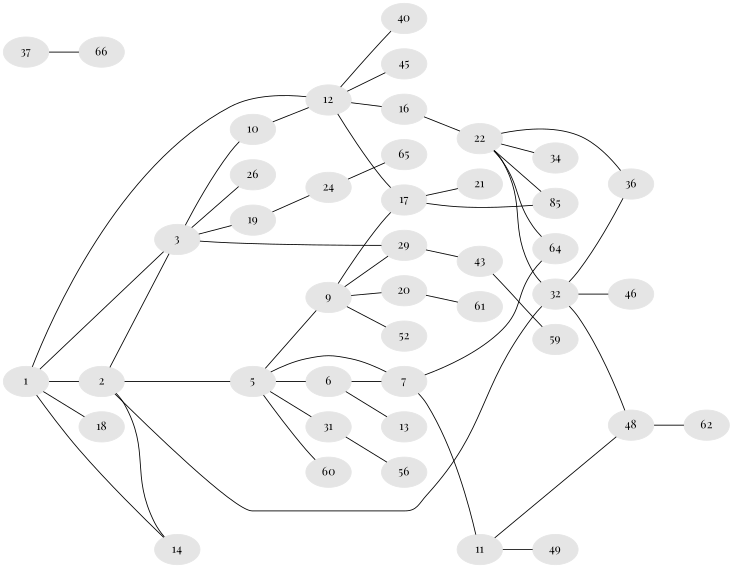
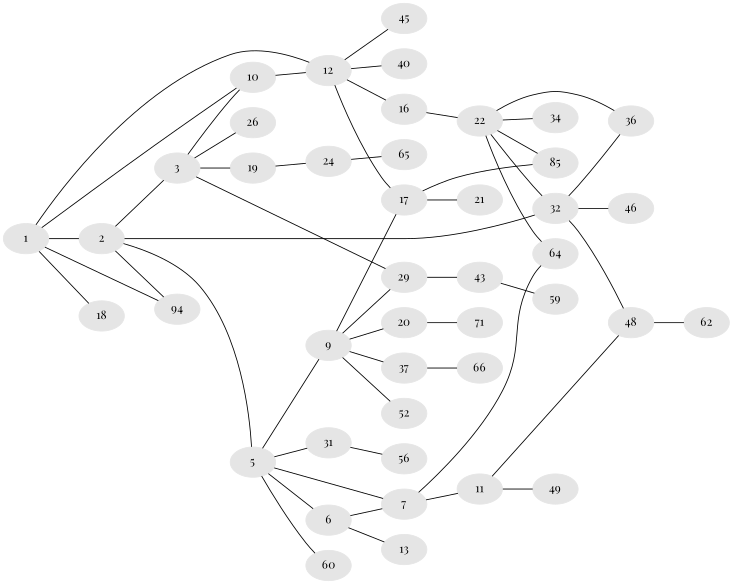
  graph {
    fontname="Playfair Display"
    rankdir=LR
    node [color=gray90 fontname="Playfair Display" style=filled]
    edge [fontname="Playfair Display"]
    1 [super="+30"]
    2 [super="+4"]
    3 [super="+57"]
-   14 [super="+39"]
+   14 [super="+39" label=94]
    18 [super="+42"]
    12 [super="+47"]
    5 [super="+41"]
    32 [super="+33"]
    10
    19 [super="+23"]
    26
    29
    16 [super="+38"]
    22 [super="+53"]
    6 [super="+8"]
    7 [super="+58"]
    9 [super="+15"]
    31
    60
    48 [super="+51"]
    36
    46
    24 [super="+25"]
    43 [super="+55"]
    13
    11 [super="+50"]
    64
    17 [super="+28"]
    20 [super="+27"]
    37 [super="+54"]
    52
    56
    49
    21 [super="+44"]
    n35 [label=85 super="+63"]
-   61
+   61 [label=71]
    66
    40
    45
    62
    34
    65
    59
    1 -- 2
-   1 -- 3
+   1 -- 10
    1 -- 14
    1 -- 18
    1 -- 12
    2 -- 3
    2 -- 14
    2 -- 5
    2 -- 32
    3 -- 10
    3 -- 19
    3 -- 26
    3 -- 29
    12 -- 16
    12 -- 17
    12 -- 40
    12 -- 45
    5 -- 6
    5 -- 7
    5 -- 9
    5 -- 31
    5 -- 60
    32 -- 48
    32 -- 36
    32 -- 46
    10 -- 12
    19 -- 24
    29 -- 43
    16 -- 22
    22 -- 32
    22 -- 36
    22 -- 64
    22 -- n35
    22 -- 34
    6 -- 7
    6 -- 13
    7 -- 11
    7 -- 64
    9 -- 29
    9 -- 17
    9 -- 20
+   9 -- 37
    9 -- 52
    31 -- 56
    48 -- 62
    24 -- 65
    43 -- 59
    11 -- 48
    11 -- 49
    17 -- 21
    17 -- n35
    20 -- 61
    37 -- 66
  }
